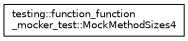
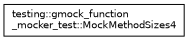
  digraph {
    rankdir=LR
-   n1 [color=black fillcolor=white fontname=Helvetica fontsize=10 height=0.2 label="testing::function_function\l_mocker_test::MockMethodSizes4" shape=record style=filled width=0.4]
+   n1 [color=black fillcolor=white fontname=Helvetica fontsize=10 height=0.2 label="testing::gmock_function\l_mocker_test::MockMethodSizes4" shape=record style=filled width=0.4]
  }
